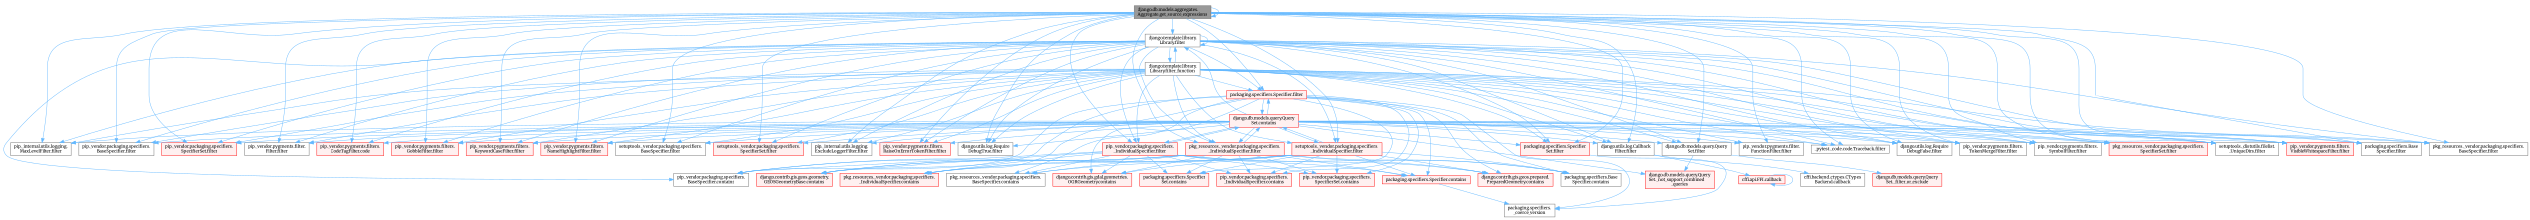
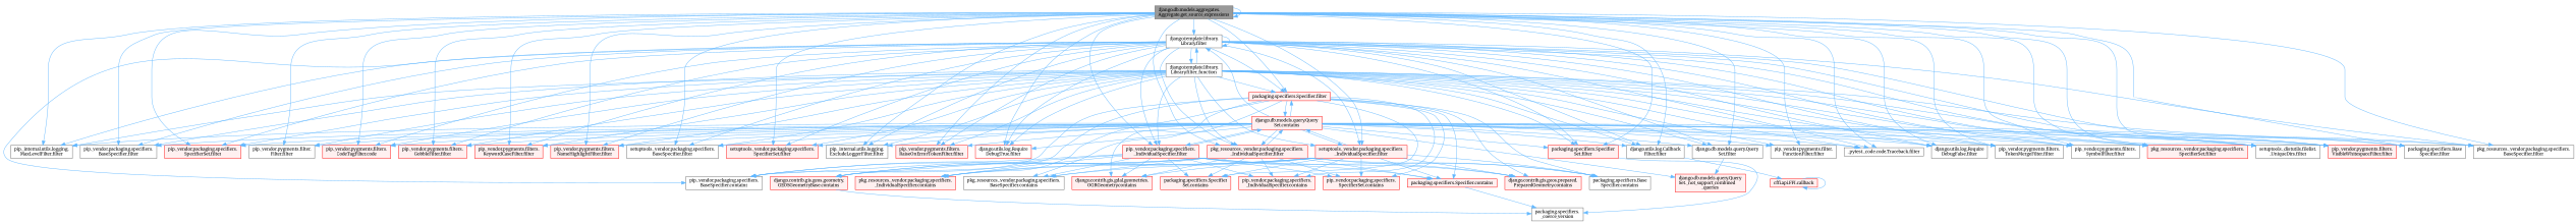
  digraph {
    fontname=Merriweather
    rankdir=TB
    node [color=red fillcolor="#FFF0F0" fontname=Merriweather fontsize=10 shape=box style=filled]
    edge [color=steelblue1 fontname=Merriweather fontsize=10 labelfontname=Helvetica labelfontsize=10 style=solid]
    n1 [color=gray40 fillcolor=grey60 fontcolor=black height=0.2 label="django.db.models.aggregates.\lAggregate.get_source_expressions" width=0.4]
    n2 [color=grey40 fillcolor=white height=0.2 label="_pytest._code.code.Traceback.filter" width=0.4]
    n3 [color=grey40 fillcolor=white height=0.2 label="django.db.models.query.Query\lSet.filter" width=0.4]
    n4 [color=grey40 fillcolor=white height=0.2 label="django.template.library.\lLibrary.filter" width=0.4]
    n5 [color=grey40 fillcolor=white height=0.2 label="django.utils.log.Callback\lFilter.filter" width=0.4]
    n6 [color=grey40 fillcolor=white height=0.2 label="django.utils.log.Require\lDebugFalse.filter" width=0.4]
-   n7 [color=grey40 fillcolor=white height=0.2 label="django.utils.log.Require\lDebugTrue.filter" width=0.4]
+   n7 [fillcolor=white height=0.2 label="django.utils.log.Require\lDebugTrue.filter" width=0.4]
    n8 [color=grey40 fillcolor=white height=0.2 label="packaging.specifiers.Base\lSpecifier.filter" width=0.4]
    n9 [height=0.2 label="packaging.specifiers.Specifier.filter" width=0.4]
    n10 [height=0.2 label="packaging.specifiers.Specifier\lSet.filter" width=0.4]
    n11 [color=grey40 fillcolor=white height=0.2 label="pip._internal.utils.logging.\lExcludeLoggerFilter.filter" width=0.4]
    n12 [color=grey40 fillcolor=white height=0.2 label="pip._internal.utils.logging.\lMaxLevelFilter.filter" width=0.4]
    n13 [height=0.2 label="pip._vendor.packaging.specifiers.\l_IndividualSpecifier.filter" width=0.4]
    n14 [color=grey40 fillcolor=white height=0.2 label="pip._vendor.packaging.specifiers.\lBaseSpecifier.filter" width=0.4]
    n15 [height=0.2 label="pip._vendor.packaging.specifiers.\lSpecifierSet.filter" width=0.4]
    n16 [color=grey40 fillcolor=white height=0.2 label="pip._vendor.pygments.filter.\lFilter.filter" width=0.4]
    n17 [color=grey40 fillcolor=white height=0.2 label="pip._vendor.pygments.filter.\lFunctionFilter.filter" width=0.4]
    n18 [height=0.2 label="pip._vendor.pygments.filters.\lCodeTagFilter.code" width=0.4]
    n19 [height=0.2 label="pip._vendor.pygments.filters.\lGobbleFilter.filter" width=0.4]
    n20 [height=0.2 label="pip._vendor.pygments.filters.\lKeywordCaseFilter.filter" width=0.4]
    n21 [height=0.2 label="pip._vendor.pygments.filters.\lNameHighlightFilter.filter" width=0.4]
    n22 [height=0.2 label="pip._vendor.pygments.filters.\lRaiseOnErrorTokenFilter.filter" width=0.4]
    n23 [color=grey40 fillcolor=white height=0.2 label="pip._vendor.pygments.filters.\lSymbolFilter.filter" width=0.4]
    n24 [color=grey40 fillcolor=white height=0.2 label="pip._vendor.pygments.filters.\lTokenMergeFilter.filter" width=0.4]
    n25 [height=0.2 label="pip._vendor.pygments.filters.\lVisibleWhitespaceFilter.filter" width=0.4]
    n26 [height=0.2 label="pkg_resources._vendor.packaging.specifiers.\l_IndividualSpecifier.filter" width=0.4]
    n27 [color=grey40 fillcolor=white height=0.2 label="pkg_resources._vendor.packaging.specifiers.\lBaseSpecifier.filter" width=0.4]
    n28 [height=0.2 label="pkg_resources._vendor.packaging.specifiers.\lSpecifierSet.filter" width=0.4]
    n29 [color=grey40 fillcolor=white height=0.2 label="setuptools._distutils.filelist.\l_UniqueDirs.filter" width=0.4]
    n30 [height=0.2 label="setuptools._vendor.packaging.specifiers.\l_IndividualSpecifier.filter" width=0.4]
    n31 [color=grey40 fillcolor=white height=0.2 label="setuptools._vendor.packaging.specifiers.\lBaseSpecifier.filter" width=0.4]
    n32 [height=0.2 label="setuptools._vendor.packaging.specifiers.\lSpecifierSet.filter" width=0.4]
-   n33 [height=0.2 label="django.db.models.query.Query\lSet._filter_or_exclude" width=0.4]
    n34 [height=0.2 label="django.db.models.query.Query\lSet._not_support_combined\l_queries" width=0.4]
    n35 [color=grey40 fillcolor=white height=0.2 label="django.template.library.\lLibrary.filter_function" width=0.4]
    n36 [color=grey40 fillcolor=white height=0.2 label="pip._vendor.packaging.specifiers.\lBaseSpecifier.contains" width=0.4]
    n37 [height=0.2 label="cffi.api.FFI.callback" width=0.4]
-   n38 [color=grey40 fillcolor=white height=0.2 label="cffi.backend_ctypes.CTypes\lBackend.callback" width=0.4]
    n39 [color=grey40 fillcolor=white height=0.2 label="packaging.specifiers.\l_coerce_version" width=0.4]
    n40 [height=0.2 label="django.contrib.gis.gdal.geometries.\lOGRGeometry.contains" width=0.4]
    n41 [height=0.2 label="django.contrib.gis.geos.geometry.\lGEOSGeometryBase.contains" width=0.4]
    n42 [height=0.2 label="django.contrib.gis.geos.prepared.\lPreparedGeometry.contains" width=0.4]
    n43 [height=0.2 label="django.db.models.query.Query\lSet.contains" width=0.4]
    n44 [color=grey40 fillcolor=white height=0.2 label="packaging.specifiers.Base\lSpecifier.contains" width=0.4]
    n45 [height=0.2 label="packaging.specifiers.Specifier.contains" width=0.4]
    n46 [height=0.2 label="packaging.specifiers.Specifier\lSet.contains" width=0.4]
    n47 [height=0.2 label="pip._vendor.packaging.specifiers.\l_IndividualSpecifier.contains" width=0.4]
    n48 [height=0.2 label="pip._vendor.packaging.specifiers.\lSpecifierSet.contains" width=0.4]
    n49 [height=0.2 label="pkg_resources._vendor.packaging.specifiers.\l_IndividualSpecifier.contains" width=0.4]
    n50 [color=grey40 fillcolor=white height=0.2 label="pkg_resources._vendor.packaging.specifiers.\lBaseSpecifier.contains" width=0.4]
    n1 -> n1
    n1 -> n2
    n1 -> n3
    n1 -> n4
    n1 -> n5
    n1 -> n6
    n1 -> n7
    n1 -> n8
    n1 -> n9
    n1 -> n10
    n1 -> n11
    n1 -> n12
    n1 -> n13
    n1 -> n14
    n1 -> n15
    n1 -> n16
    n1 -> n17
    n1 -> n18
    n1 -> n19
    n1 -> n20
    n1 -> n21
    n1 -> n22
    n1 -> n23
    n1 -> n24
    n1 -> n25
    n1 -> n26
    n1 -> n27
    n1 -> n28
    n1 -> n29
    n1 -> n30
    n1 -> n31
    n1 -> n32
-   n3 -> n33
    n3 -> n34
    n4 -> n2
    n4 -> n3
    n4 -> n4
    n4 -> n5
    n4 -> n6
    n4 -> n7
    n4 -> n8
    n4 -> n9
    n4 -> n10
    n4 -> n11
    n4 -> n12
    n4 -> n13
    n4 -> n14
    n4 -> n15
-   n4 -> n16
    n4 -> n18
    n4 -> n19
    n4 -> n20
    n4 -> n21
    n4 -> n22
    n4 -> n23
    n4 -> n24
    n4 -> n25
    n4 -> n26
    n4 -> n27
    n4 -> n28
    n4 -> n29
    n4 -> n30
    n4 -> n31
    n4 -> n32
    n4 -> n35
    n4 -> n36
    n5 -> n37
-   n5 -> n38
    n9 -> n36
-   n9 -> n39
+   n41 -> n39
    n9 -> n40
    n9 -> n41
    n9 -> n42
    n9 -> n43
    n9 -> n44
    n9 -> n45
    n9 -> n46
    n9 -> n47
    n9 -> n48
    n9 -> n49
    n9 -> n50
    n10 -> n39
    n13 -> n36
    n13 -> n40
    n13 -> n41
    n13 -> n42
    n13 -> n43
    n13 -> n44
    n13 -> n45
    n13 -> n46
    n13 -> n47
    n13 -> n48
    n13 -> n49
    n13 -> n50
    n26 -> n36
    n26 -> n40
    n26 -> n41
    n26 -> n42
    n26 -> n43
    n26 -> n44
    n26 -> n45
    n26 -> n46
    n26 -> n47
    n26 -> n48
    n26 -> n49
    n26 -> n50
    n30 -> n36
    n30 -> n40
    n30 -> n41
    n30 -> n42
    n30 -> n43
    n30 -> n44
    n30 -> n45
    n30 -> n46
    n30 -> n47
    n30 -> n48
    n30 -> n49
    n30 -> n50
    n35 -> n2
    n35 -> n3
    n35 -> n4
    n35 -> n5
    n35 -> n6
    n35 -> n7
    n35 -> n9
    n35 -> n10
    n35 -> n11
    n35 -> n12
    n35 -> n13
    n35 -> n14
    n35 -> n15
    n35 -> n16
    n35 -> n17
+   n35 -> n18
    n35 -> n19
    n35 -> n20
    n35 -> n21
    n35 -> n22
    n35 -> n23
    n35 -> n24
    n35 -> n25
    n35 -> n26
    n35 -> n27
    n35 -> n28
    n35 -> n29
    n35 -> n30
    n35 -> n31
    n35 -> n32
    n37 -> n37
    n43 -> n2
    n43 -> n3
    n43 -> n4
    n43 -> n5
    n43 -> n6
    n43 -> n7
    n43 -> n8
    n43 -> n9
    n43 -> n10
    n43 -> n11
    n43 -> n12
    n43 -> n13
    n43 -> n14
    n43 -> n15
    n43 -> n16
    n43 -> n17
    n43 -> n18
    n43 -> n19
    n43 -> n20
    n43 -> n21
    n43 -> n22
    n43 -> n23
    n43 -> n24
    n43 -> n25
    n43 -> n26
    n43 -> n27
    n43 -> n28
    n43 -> n29
    n43 -> n30
    n43 -> n31
    n43 -> n32
    n43 -> n34
    n45 -> n39
  }
